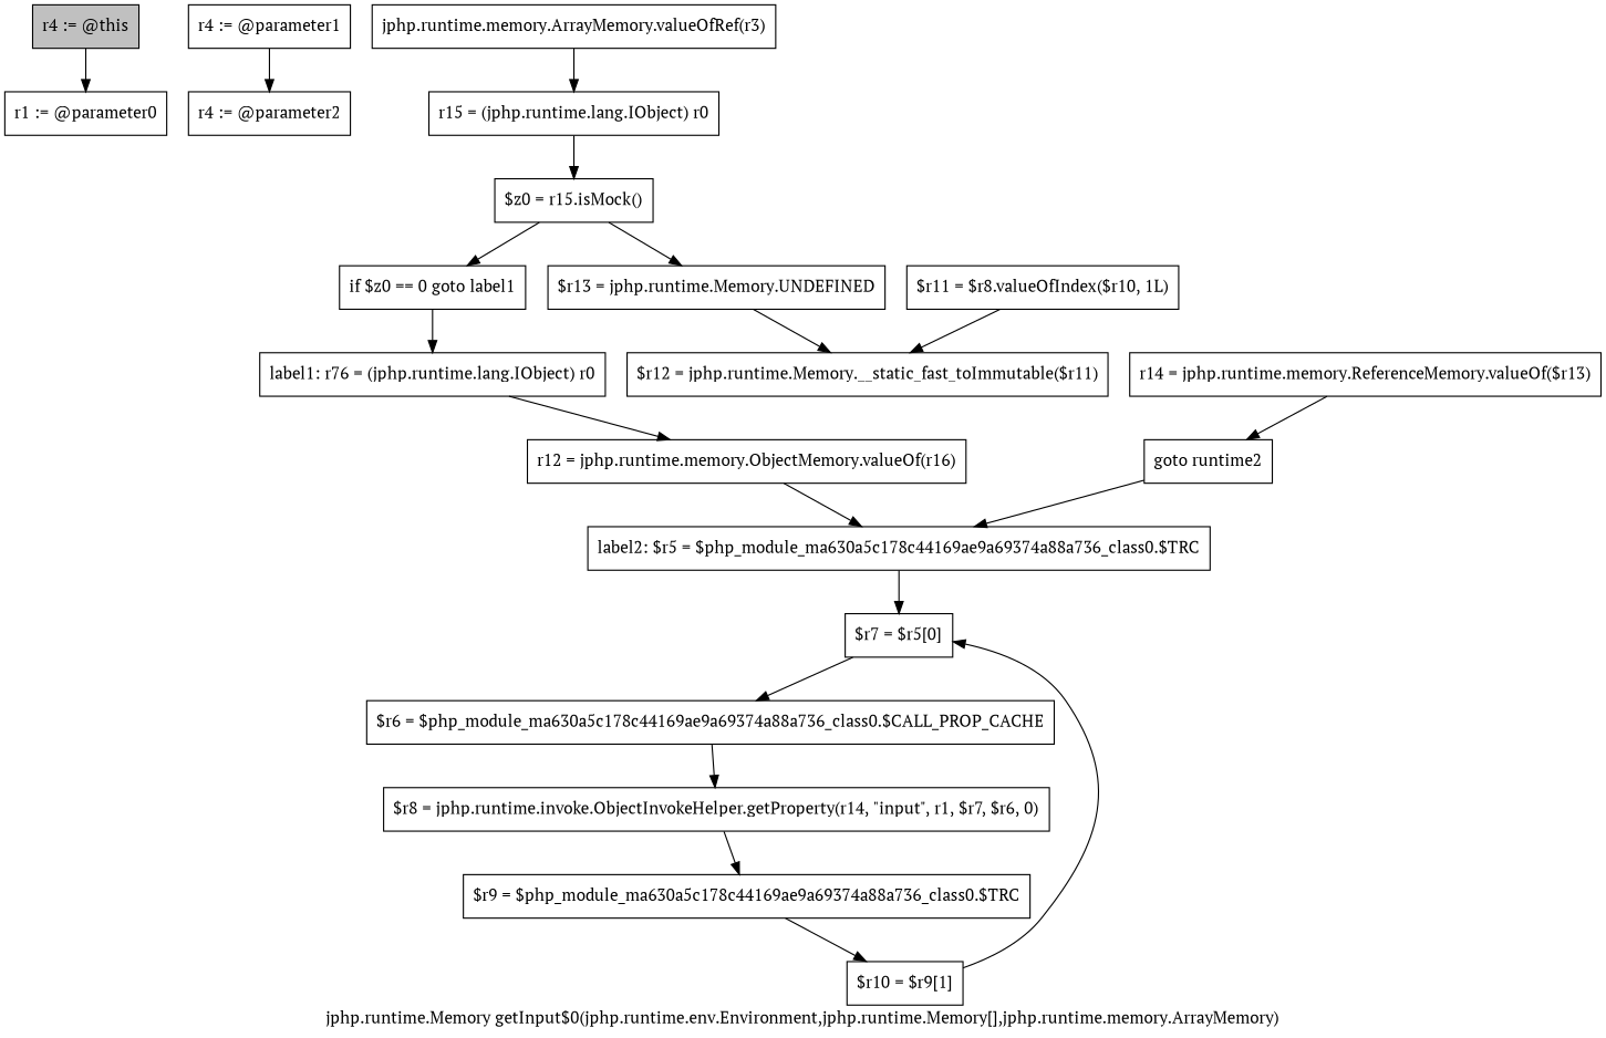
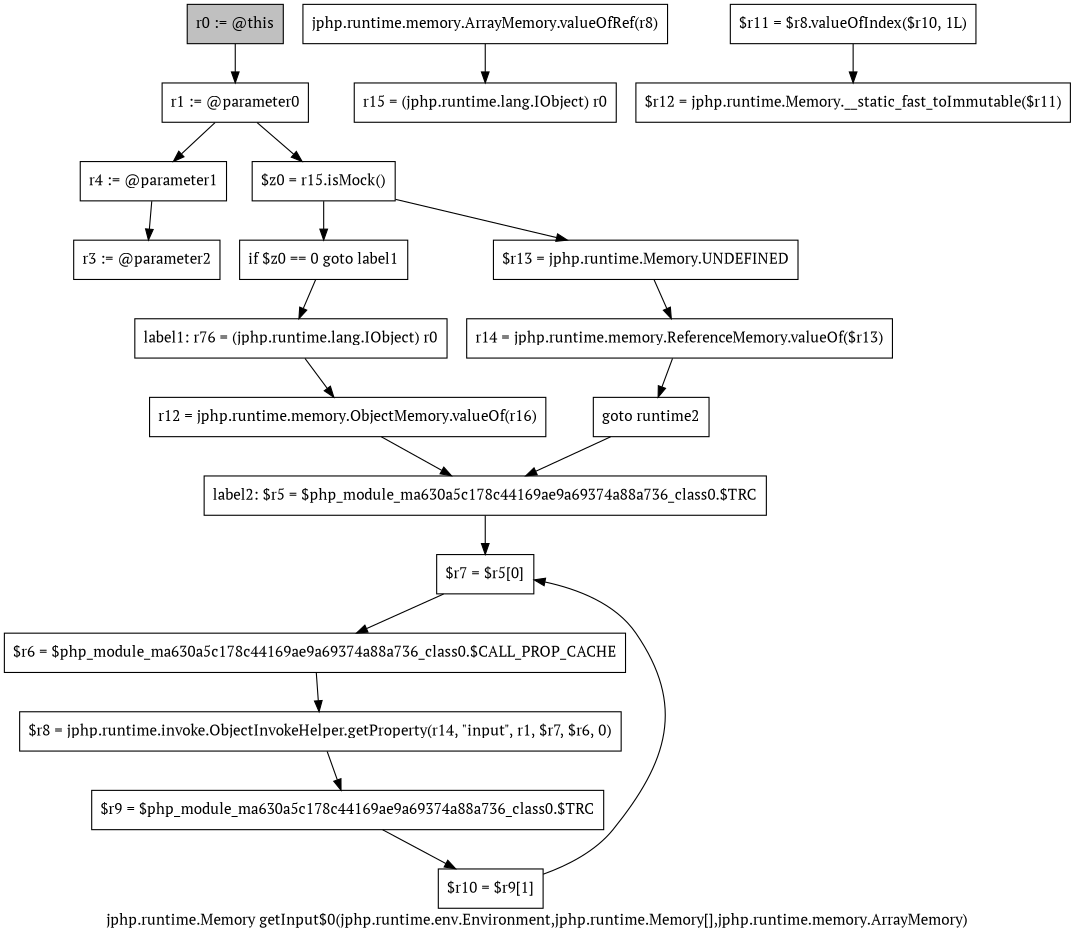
  digraph {
    fontname="PT Serif"
    label="jphp.runtime.Memory getInput$0(jphp.runtime.env.Environment,jphp.runtime.Memory[],jphp.runtime.memory.ArrayMemory)"
    node [fontname="PT Serif" shape=box]
    edge [fontname="PT Serif"]
-   n1 [fillcolor=gray label="r4 := @this" style=filled]
+   n1 [fillcolor=gray label="r0 := @this" style=filled]
    n2 [label="r1 := @parameter0"]
    n3 [label="r4 := @parameter1"]
-   n4 [label="r4 := @parameter2"]
-   n5 [label="jphp.runtime.memory.ArrayMemory.valueOfRef(r3)"]
+   n4 [label="r3 := @parameter2"]
+   n5 [label="jphp.runtime.memory.ArrayMemory.valueOfRef(r8)"]
    n6 [label="r15 = (jphp.runtime.lang.IObject) r0"]
    n7 [label="$z0 = r15.isMock()"]
    n8 [label="if $z0 == 0 goto label1"]
    n9 [label="$r13 = jphp.runtime.Memory.UNDEFINED"]
    n10 [label="label1: r76 = (jphp.runtime.lang.IObject) r0"]
    n11 [label="r14 = jphp.runtime.memory.ReferenceMemory.valueOf($r13)"]
    n12 [label="r12 = jphp.runtime.memory.ObjectMemory.valueOf(r16)"]
    n13 [label="goto runtime2"]
    n14 [label="label2: $r5 = $php_module_ma630a5c178c44169ae9a69374a88a736_class0.$TRC"]
    n15 [label="$r7 = $r5[0]"]
    n16 [label="$r6 = $php_module_ma630a5c178c44169ae9a69374a88a736_class0.$CALL_PROP_CACHE"]
    n17 [label="$r8 = jphp.runtime.invoke.ObjectInvokeHelper.getProperty(r14, \"input\", r1, $r7, $r6, 0)"]
    n18 [label="$r9 = $php_module_ma630a5c178c44169ae9a69374a88a736_class0.$TRC"]
    n19 [label="$r10 = $r9[1]"]
    n20 [label="$r11 = $r8.valueOfIndex($r10, 1L)"]
    n21 [label="$r12 = jphp.runtime.Memory.__static_fast_toImmutable($r11)"]
    n1 -> n2
+   n2 -> n3
    n3 -> n4
    n5 -> n6
-   n6 -> n7
+   n2 -> n7
    n7 -> n8
    n7 -> n9
    n8 -> n10
-   n9 -> n21
+   n9 -> n11
    n10 -> n12
    n11 -> n13
    n12 -> n14
    n13 -> n14
    n14 -> n15
    n15 -> n16
    n16 -> n17
    n17 -> n18
    n18 -> n19
    n19 -> n15
    n20 -> n21
  }
